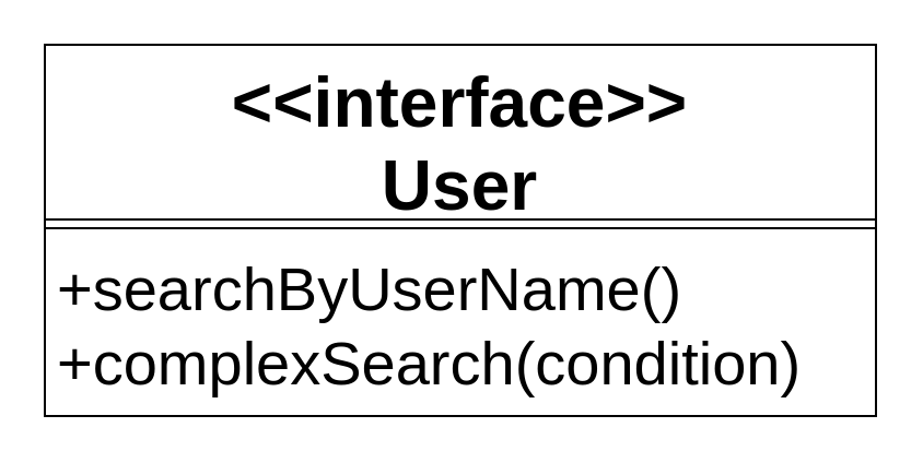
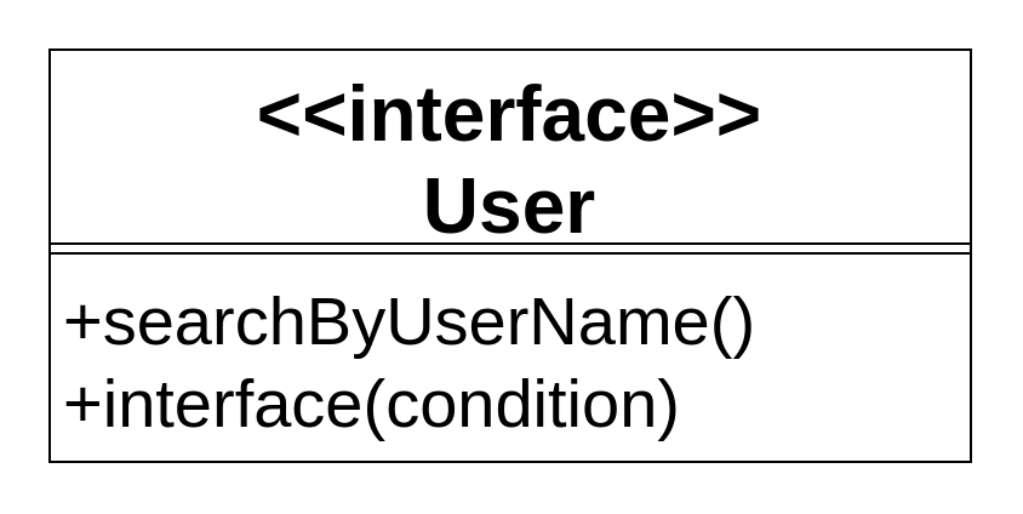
  <mxCell id="0" />
  <mxCell id="1" parent="0" />
  <mxCell id="2" value="&lt;&lt;interface&gt;&gt;&#10;User" style="swimlane;fontStyle=1;align=center;verticalAlign=top;childLayout=stackLayout;horizontal=1;startSize=80;horizontalStack=0;resizeParent=1;resizeParentMax=0;resizeLast=0;collapsible=1;marginBottom=0;fontSize=32;" vertex="1" parent="1"><mxGeometry x="20" y="20" width="380" height="170" as="geometry" /></mxCell>
  <mxCell id="3" value="" style="line;strokeWidth=1;fillColor=none;align=left;verticalAlign=middle;spacingTop=-1;spacingLeft=3;spacingRight=3;rotatable=0;labelPosition=right;points=[];portConstraint=eastwest;" vertex="1" parent="2"><mxGeometry y="80" width="380" height="8" as="geometry" /></mxCell>
- <mxCell id="4" value="+searchByUserName()&#10;+complexSearch(condition)" style="text;strokeColor=none;fillColor=none;align=left;verticalAlign=top;spacingLeft=4;spacingRight=4;overflow=hidden;rotatable=0;points=[[0,0.5],[1,0.5]];portConstraint=eastwest;fontSize=28;" vertex="1" parent="2"><mxGeometry y="88" width="380" height="82" as="geometry" /></mxCell>
+ <mxCell id="4" value="+searchByUserName()&#10;+interface(condition)" style="text;strokeColor=none;fillColor=none;align=left;verticalAlign=top;spacingLeft=4;spacingRight=4;overflow=hidden;rotatable=0;points=[[0,0.5],[1,0.5]];portConstraint=eastwest;fontSize=28;" vertex="1" parent="2"><mxGeometry y="88" width="380" height="82" as="geometry" /></mxCell>
